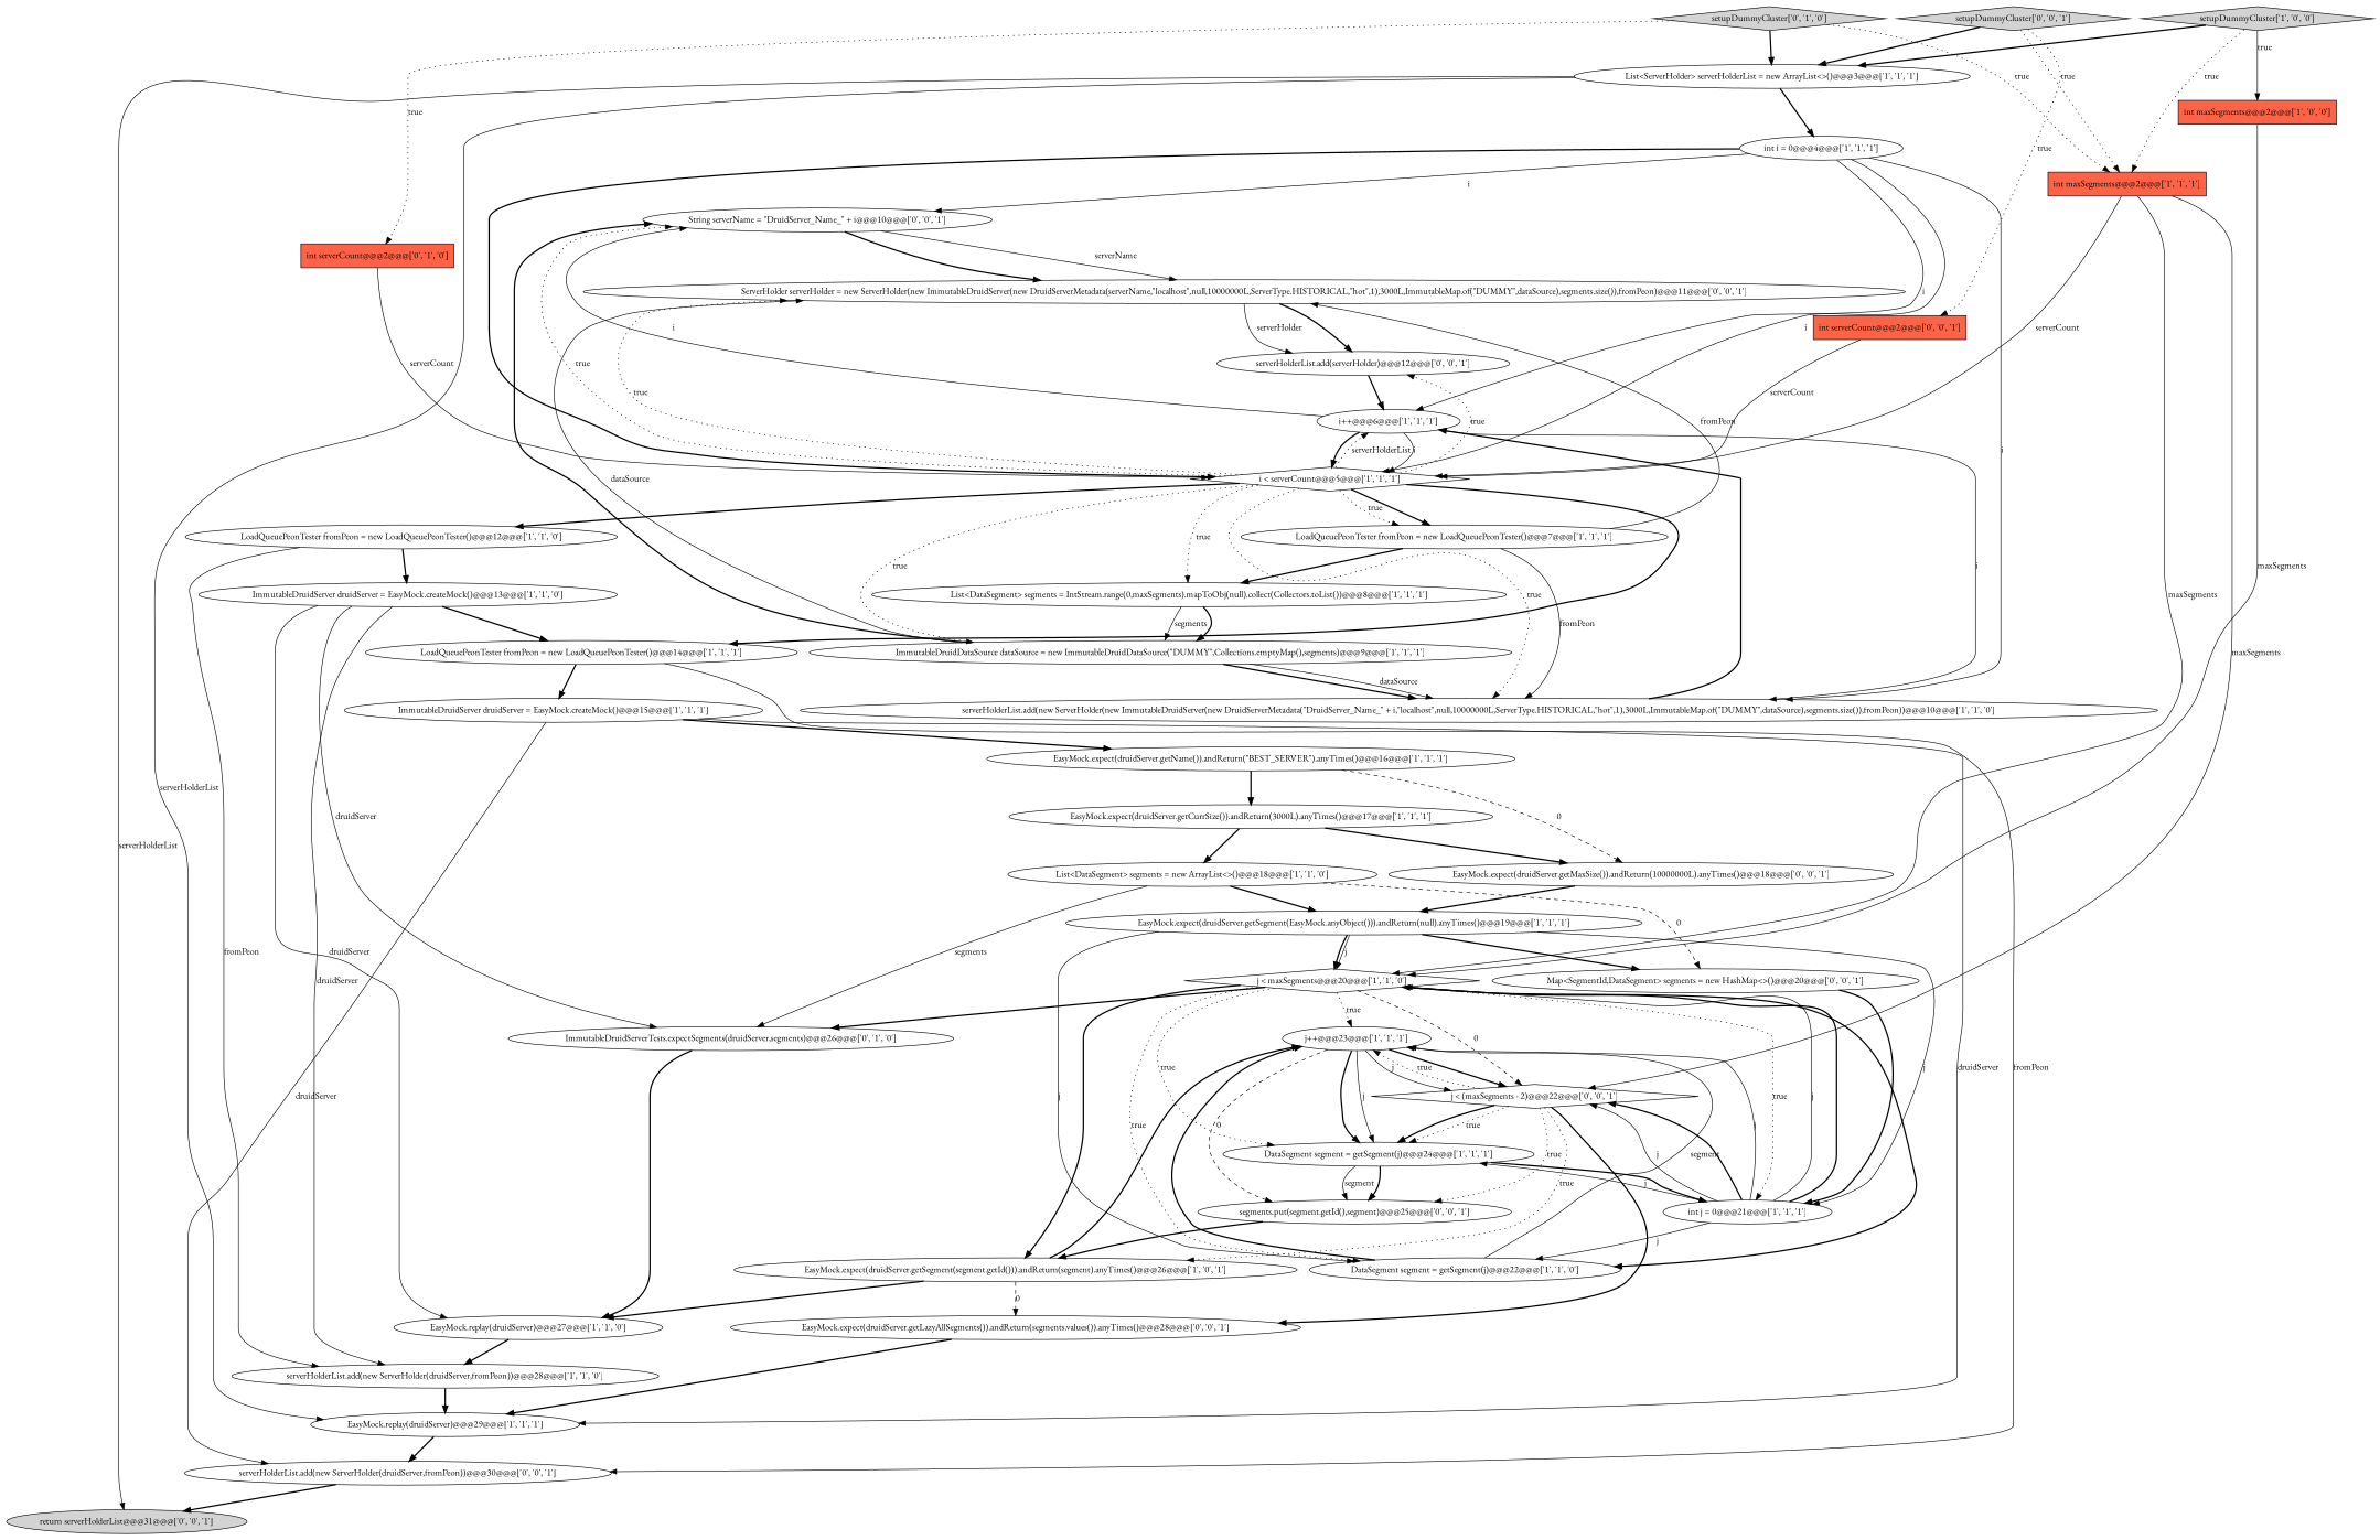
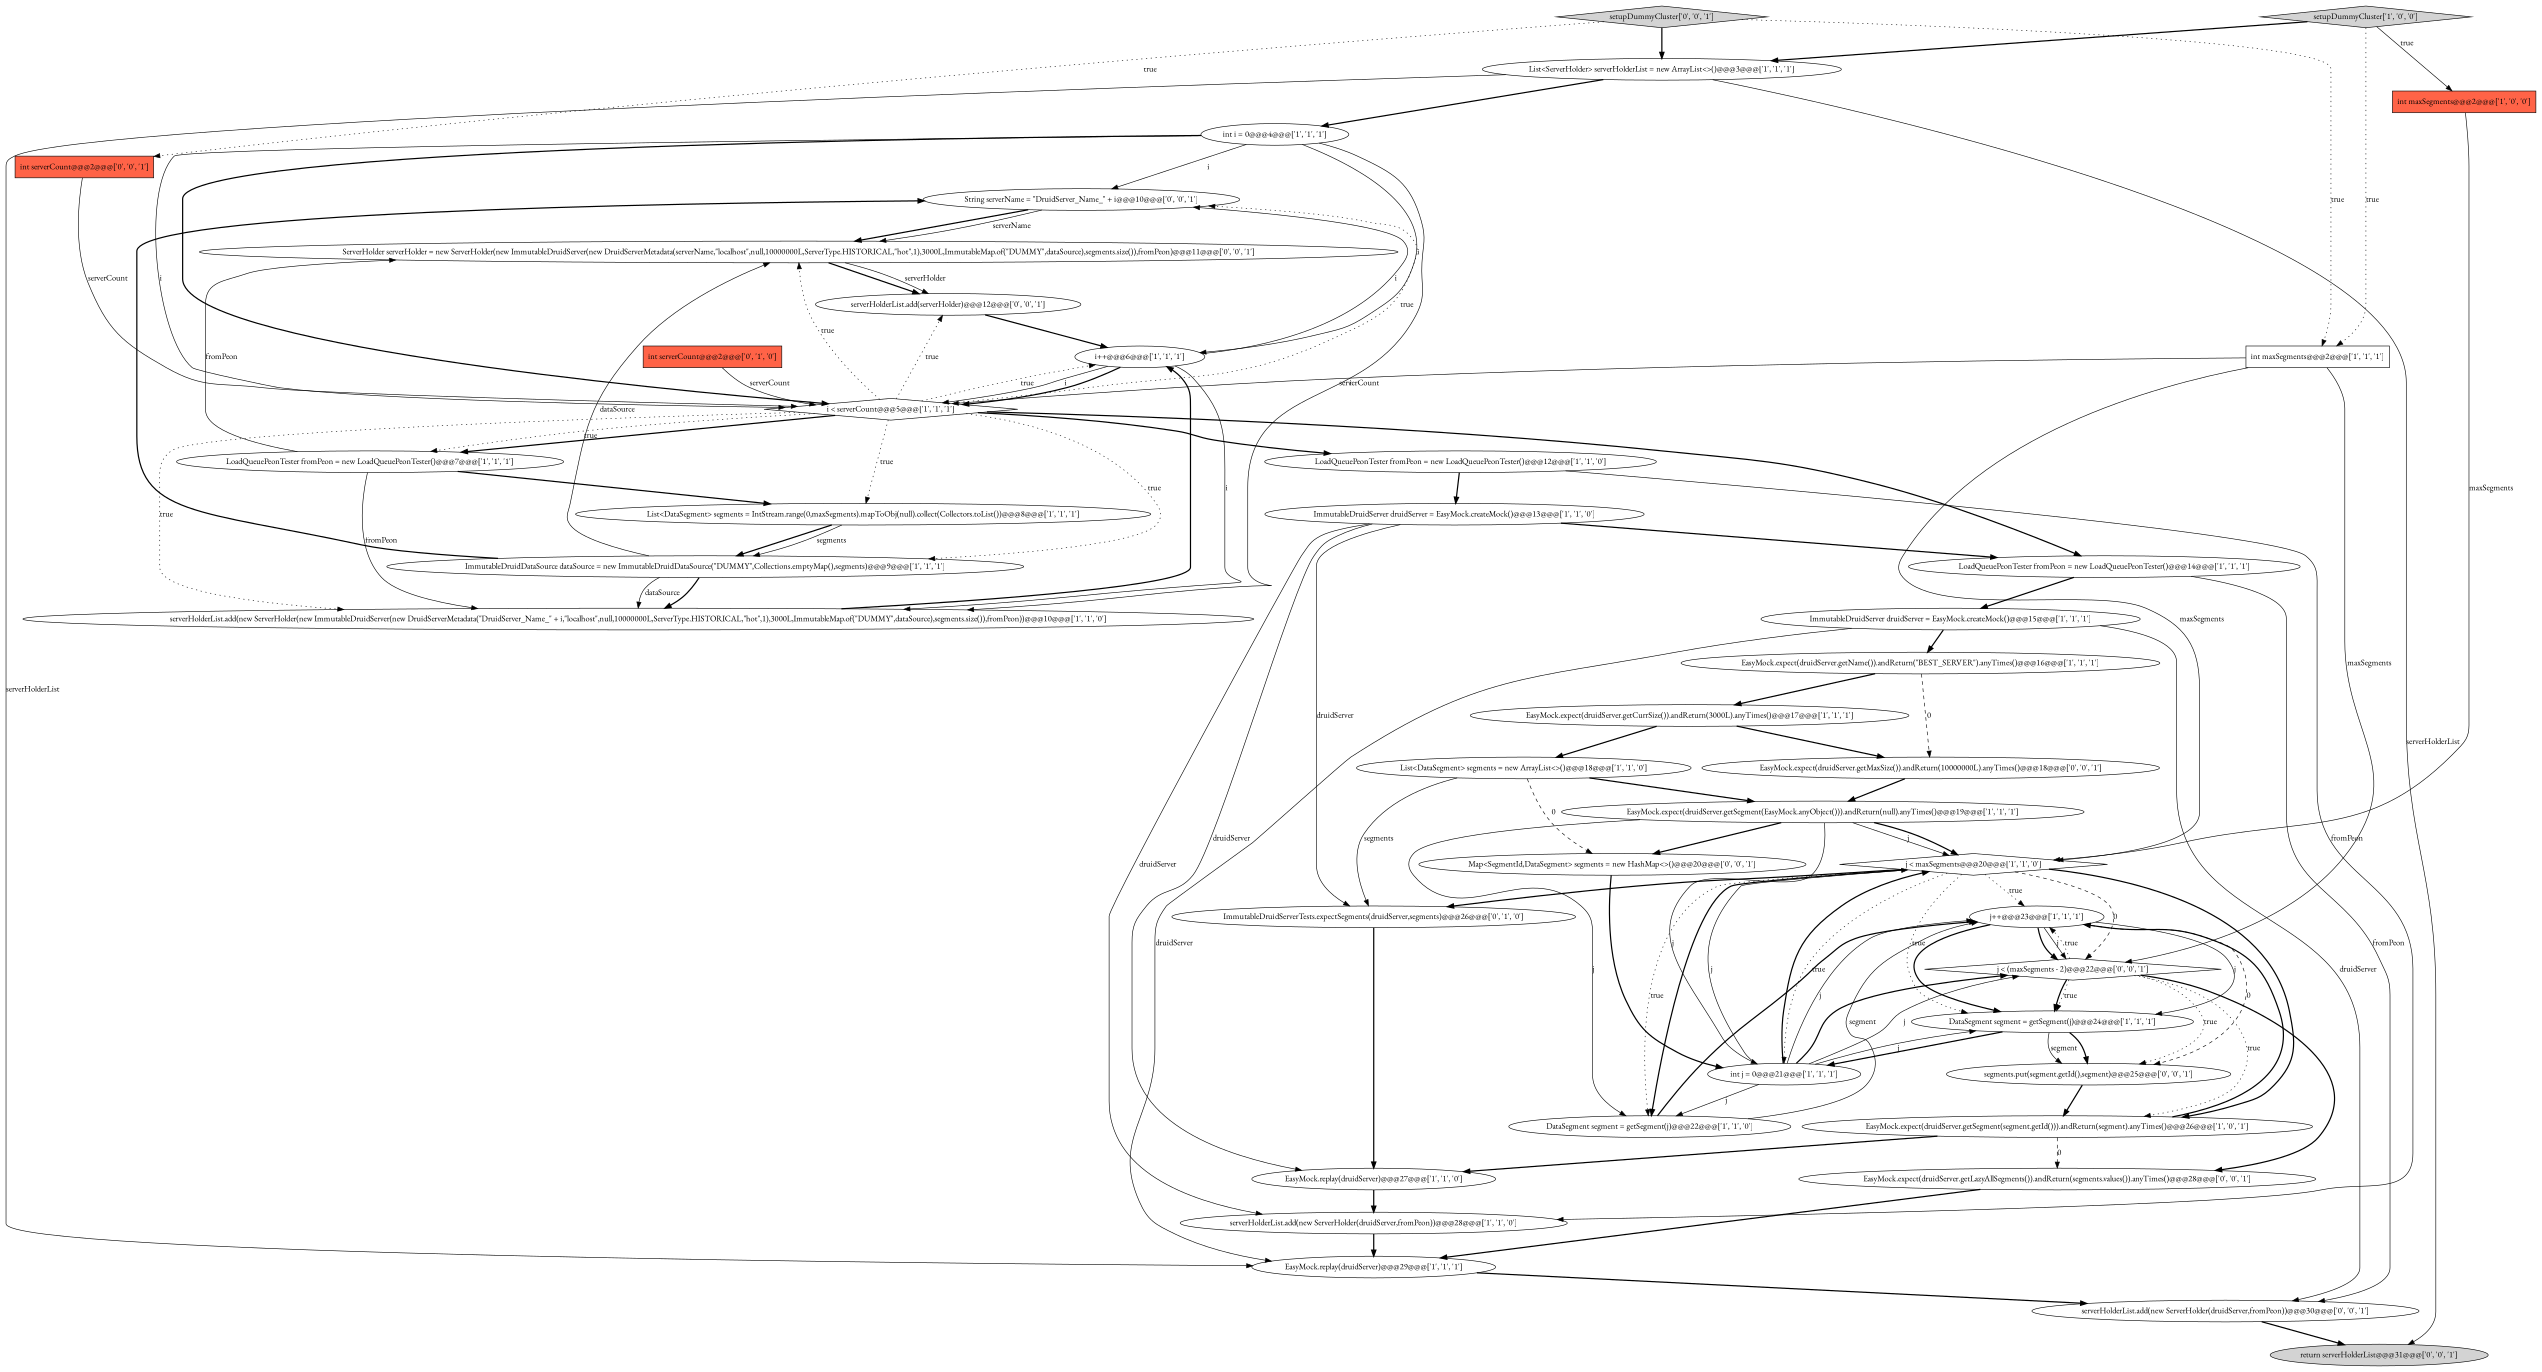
  digraph {
    fontname="EB Garamond"
    node [fillcolor=white fontname="EB Garamond" shape=ellipse style=filled]
    edge [fontname="EB Garamond" style=bold]
    n1 [fillcolor=tomato label="int maxSegments@@@2@@@['1', '0', '0']" shape=box]
    n2 [label="j < maxSegments@@@20@@@['1', '1', '0']" shape=diamond]
    n3 [label="j++@@@23@@@['1', '1', '1']"]
    n4 [label="j < (maxSegments - 2)@@@22@@@['0', '0', '1']" shape=diamond]
    n5 [label="DataSegment segment = getSegment(j)@@@24@@@['1', '1', '1']"]
    n6 [label="EasyMock.expect(druidServer.getSegment(segment.getId())).andReturn(segment).anyTimes()@@@26@@@['1', '0', '1']"]
    n7 [label="ImmutableDruidServerTests.expectSegments(druidServer,segments)@@@26@@@['0', '1', '0']"]
    n8 [label="DataSegment segment = getSegment(j)@@@22@@@['1', '1', '0']"]
    n9 [label="int j = 0@@@21@@@['1', '1', '1']"]
    n10 [label="segments.put(segment.getId(),segment)@@@25@@@['0', '0', '1']"]
    n11 [label="EasyMock.expect(druidServer.getLazyAllSegments()).andReturn(segments.values()).anyTimes()@@@28@@@['0', '0', '1']"]
    n12 [label="String serverName = \"DruidServer_Name_\" + i@@@10@@@['0', '0', '1']"]
    n13 [label="ServerHolder serverHolder = new ServerHolder(new ImmutableDruidServer(new DruidServerMetadata(serverName,\"localhost\",null,10000000L,ServerType.HISTORICAL,\"hot\",1),3000L,ImmutableMap.of(\"DUMMY\",dataSource),segments.size()),fromPeon)@@@11@@@['0', '0', '1']"]
    n14 [label="serverHolderList.add(serverHolder)@@@12@@@['0', '0', '1']"]
    n15 [label="EasyMock.replay(druidServer)@@@27@@@['1', '1', '0']"]
    n16 [label="EasyMock.replay(druidServer)@@@29@@@['1', '1', '1']"]
    n17 [label="serverHolderList.add(new ServerHolder(druidServer,fromPeon))@@@28@@@['1', '1', '0']"]
    n18 [label="serverHolderList.add(new ServerHolder(druidServer,fromPeon))@@@30@@@['0', '0', '1']"]
    n19 [fillcolor=lightgray label="return serverHolderList@@@31@@@['0', '0', '1']"]
    n20 [label="List<DataSegment> segments = IntStream.range(0,maxSegments).mapToObj(null).collect(Collectors.toList())@@@8@@@['1', '1', '1']"]
    n21 [label="ImmutableDruidDataSource dataSource = new ImmutableDruidDataSource(\"DUMMY\",Collections.emptyMap(),segments)@@@9@@@['1', '1', '1']"]
    n22 [label="serverHolderList.add(new ServerHolder(new ImmutableDruidServer(new DruidServerMetadata(\"DruidServer_Name_\" + i,\"localhost\",null,10000000L,ServerType.HISTORICAL,\"hot\",1),3000L,ImmutableMap.of(\"DUMMY\",dataSource),segments.size()),fromPeon))@@@10@@@['1', '1', '0']"]
    n23 [label="LoadQueuePeonTester fromPeon = new LoadQueuePeonTester()@@@12@@@['1', '1', '0']"]
    n24 [label="ImmutableDruidServer druidServer = EasyMock.createMock()@@@13@@@['1', '1', '0']"]
    n25 [label="LoadQueuePeonTester fromPeon = new LoadQueuePeonTester()@@@14@@@['1', '1', '1']"]
    n26 [fillcolor=lightgray label="setupDummyCluster['1', '0', '0']" shape=diamond]
-   n27 [fillcolor=tomato label="int maxSegments@@@2@@@['1', '1', '1']" shape=box]
+   n27 [label="int maxSegments@@@2@@@['1', '1', '1']" shape=box]
    n28 [label="List<ServerHolder> serverHolderList = new ArrayList<>()@@@3@@@['1', '1', '1']"]
    n29 [label="i < serverCount@@@5@@@['1', '1', '1']" shape=diamond]
    n30 [label="int i = 0@@@4@@@['1', '1', '1']"]
    n31 [label="EasyMock.expect(druidServer.getCurrSize()).andReturn(3000L).anyTimes()@@@17@@@['1', '1', '1']"]
    n32 [label="EasyMock.expect(druidServer.getMaxSize()).andReturn(10000000L).anyTimes()@@@18@@@['0', '0', '1']"]
    n33 [label="List<DataSegment> segments = new ArrayList<>()@@@18@@@['1', '1', '0']"]
    n34 [label="EasyMock.expect(druidServer.getSegment(EasyMock.anyObject())).andReturn(null).anyTimes()@@@19@@@['1', '1', '1']"]
    n35 [label="Map<SegmentId,DataSegment> segments = new HashMap<>()@@@20@@@['0', '0', '1']"]
    n36 [label="ImmutableDruidServer druidServer = EasyMock.createMock()@@@15@@@['1', '1', '1']"]
-   n37 [fillcolor=lightgray label="setupDummyCluster['0', '1', '0']" shape=diamond]
    n38 [fillcolor=tomato label="int serverCount@@@2@@@['0', '1', '0']" shape=box]
    n39 [label="i++@@@6@@@['1', '1', '1']"]
    n40 [label="LoadQueuePeonTester fromPeon = new LoadQueuePeonTester()@@@7@@@['1', '1', '1']"]
    n41 [label="EasyMock.expect(druidServer.getName()).andReturn(\"BEST_SERVER\").anyTimes()@@@16@@@['1', '1', '1']"]
    n42 [fillcolor=tomato label="int serverCount@@@2@@@['0', '0', '1']" shape=box]
    n43 [fillcolor=lightgray label="setupDummyCluster['0', '0', '1']" shape=diamond]
    n1 -> n2 [label=maxSegments style=solid]
    n2 -> n3 [label=true style=dotted]
    n2 -> n4 [label=0 style=dashed]
    n2 -> n5 [label=true style=dotted]
    n2 -> n6
    n2 -> n7
    n2 -> n8
    n2 -> n8 [label=true style=dotted]
    n2 -> n9 [label=true style=dotted]
    n3 -> n4
    n3 -> n4 [label=j style=solid]
    n3 -> n5
    n3 -> n5 [label=j style=solid]
    n3 -> n10 [label=0 style=dashed]
    n4 -> n3 [label=true style=dotted]
    n4 -> n5 [label=true style=dotted]
    n4 -> n5
    n4 -> n6 [label=true style=dotted]
    n4 -> n10 [label=true style=dotted]
    n4 -> n11
    n5 -> n9
    n5 -> n10
    n5 -> n10 [label=segment style=solid]
    n6 -> n3
    n6 -> n11 [label=0 style=dashed]
    n6 -> n15
    n7 -> n15
    n8 -> n3
    n8 -> n3 [label=segment style=solid]
    n9 -> n2 [label=j style=solid]
    n9 -> n2
    n9 -> n3 [label=j style=solid]
    n9 -> n4 [label=j style=solid]
    n9 -> n4
    n9 -> n5 [label=j style=solid]
    n9 -> n8 [label=j style=solid]
    n10 -> n6
    n11 -> n16
    n12 -> n13
    n12 -> n13 [label=serverName style=solid]
    n13 -> n14
    n13 -> n14 [label=serverHolder style=solid]
    n14 -> n39
    n15 -> n17
    n16 -> n18
    n17 -> n16
    n18 -> n19
    n20 -> n21
    n20 -> n21 [label=segments style=solid]
    n21 -> n12
    n21 -> n13 [label=dataSource style=solid]
    n21 -> n22
    n21 -> n22 [label=dataSource style=solid]
    n22 -> n39
    n23 -> n17 [label=fromPeon style=solid]
    n23 -> n24
    n24 -> n7 [label=druidServer style=solid]
    n24 -> n15 [label=druidServer style=solid]
    n24 -> n17 [label=druidServer style=solid]
    n24 -> n25
    n25 -> n18 [label=fromPeon style=solid]
    n25 -> n36
    n26 -> n1 [label=true style=solid]
    n26 -> n27 [label=true style=dotted]
    n26 -> n28
    n27 -> n2 [label=maxSegments style=solid]
    n27 -> n4 [label=maxSegments style=solid]
    n27 -> n29 [label=serverCount style=solid]
    n28 -> n16 [label=serverHolderList style=solid]
    n28 -> n19 [label=serverHolderList style=solid]
    n28 -> n30
    n29 -> n12 [label=true style=dotted]
    n29 -> n13 [label=true style=dotted]
    n29 -> n14 [label=true style=dotted]
    n29 -> n20 [label=true style=dotted]
    n29 -> n21 [label=true style=dotted]
    n29 -> n22 [label=true style=dotted]
    n29 -> n23
    n29 -> n25
-   n29 -> n39 [label=serverHolderList style=dotted]
+   n29 -> n39 [label=true style=dotted]
    n29 -> n40
    n29 -> n40 [label=true style=dotted]
    n30 -> n12 [label=i style=solid]
    n30 -> n22 [label=i style=solid]
    n30 -> n29 [label=i style=solid]
    n30 -> n29
    n30 -> n39 [label=i style=solid]
    n31 -> n32
    n31 -> n33
    n32 -> n34
    n33 -> n7 [label=segments style=solid]
    n33 -> n34
    n33 -> n35 [label=0 style=dashed]
    n34 -> n2 [label=j style=solid]
    n34 -> n2
    n34 -> n8 [label=j style=solid]
    n34 -> n9 [label=j style=solid]
    n34 -> n35
    n35 -> n9
    n36 -> n16 [label=druidServer style=solid]
    n36 -> n18 [label=druidServer style=solid]
    n36 -> n41
-   n37 -> n27 [label=true style=dotted]
-   n37 -> n28
-   n37 -> n38 [label=true style=dotted]
    n38 -> n29 [label=serverCount style=solid]
    n39 -> n12 [label=i style=solid]
    n39 -> n22 [label=i style=solid]
    n39 -> n29 [label=i style=solid]
    n39 -> n29
    n40 -> n13 [label=fromPeon style=solid]
    n40 -> n20
    n40 -> n22 [label=fromPeon style=solid]
    n41 -> n31
    n41 -> n32 [label=0 style=dashed]
    n42 -> n29 [label=serverCount style=solid]
    n43 -> n27 [label=true style=dotted]
    n43 -> n28
    n43 -> n42 [label=true style=dotted]
  }
